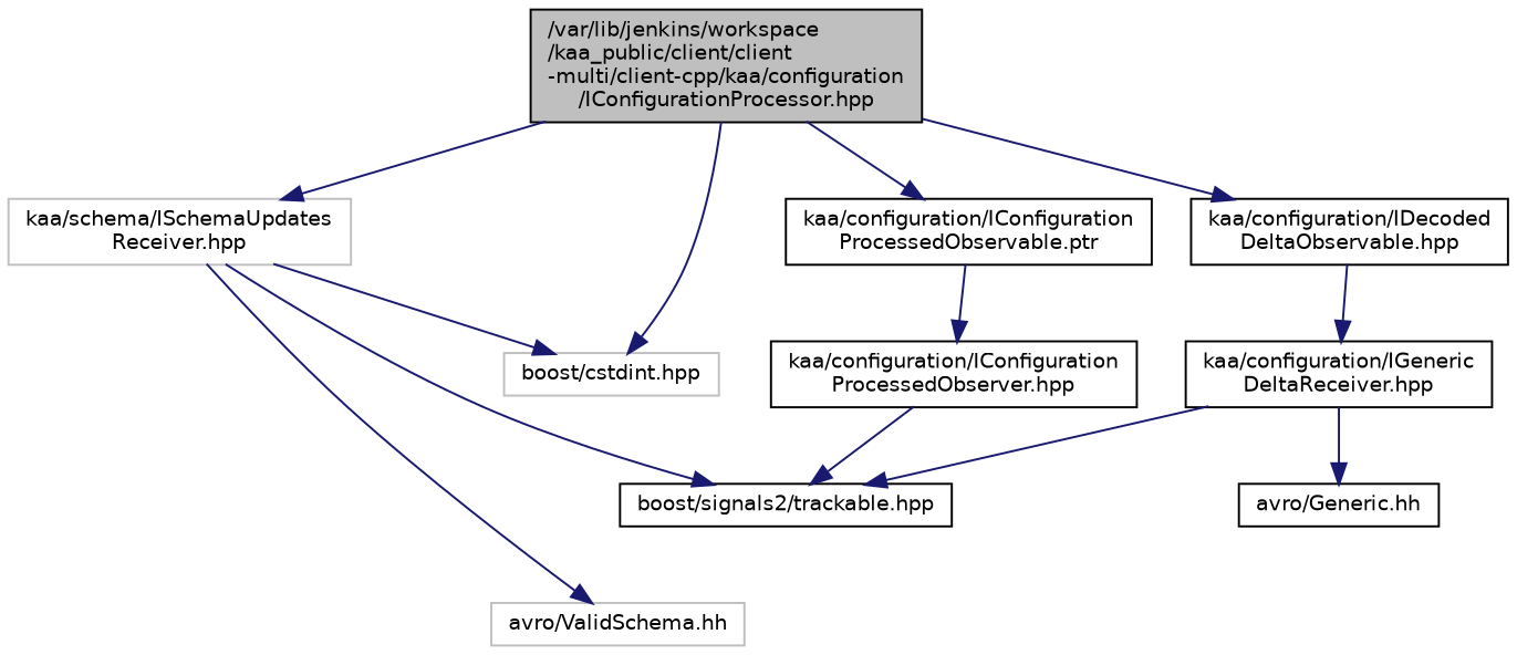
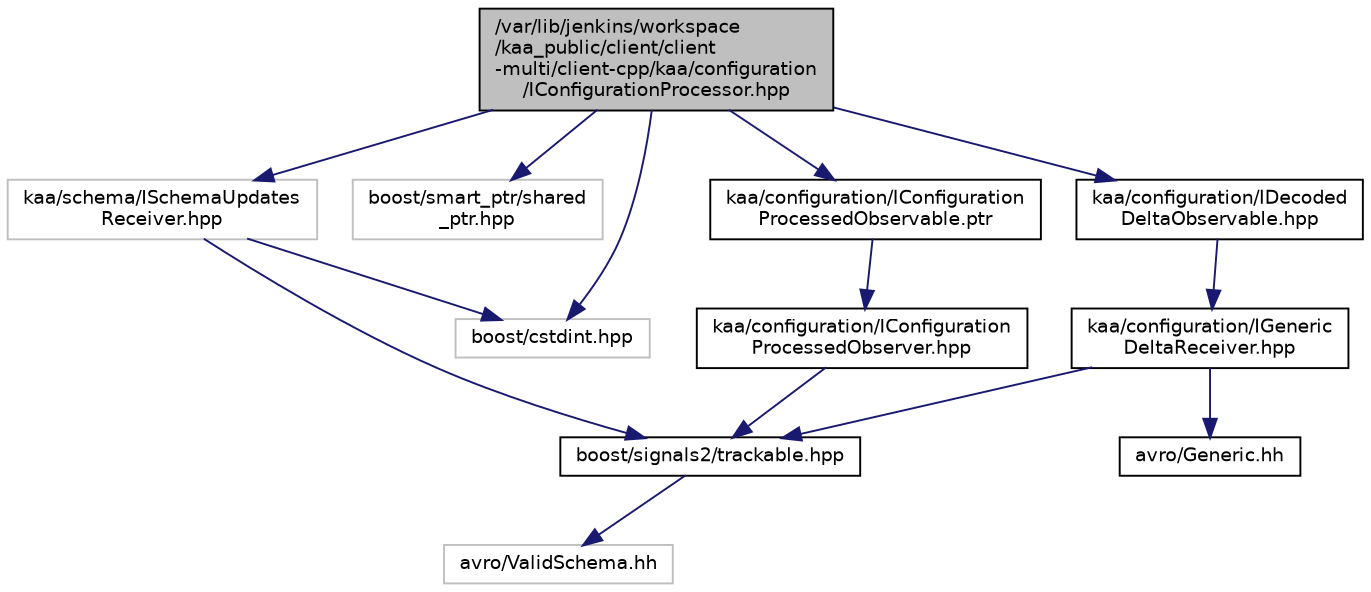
  digraph {
    fontname="DejaVu Sans"
    node [color=black fontname="DejaVu Sans" fontsize=10 shape=record]
    edge [color=midnightblue fontname="DejaVu Sans" fontsize=10 labelfontname=FreeSans labelfontsize=10 style=solid]
    n1 [fillcolor=grey75 fontcolor=black height=0.2 label="/var/lib/jenkins/workspace\l/kaa_public/client/client\l-multi/client-cpp/kaa/configuration\l/IConfigurationProcessor.hpp" style=filled width=0.4]
    n2 [color=grey75 height=0.2 label="boost/cstdint.hpp" width=0.4]
+   n3 [color=grey75 height=0.2 label="boost/smart_ptr/shared\l_ptr.hpp" width=0.4]
    n4 [height=0.2 label="kaa/configuration/IConfiguration\lProcessedObservable.ptr" width=0.4]
    n5 [height=0.2 label="kaa/configuration/IDecoded\lDeltaObservable.hpp" width=0.4]
    n6 [color=grey75 height=0.2 label="kaa/schema/ISchemaUpdates\lReceiver.hpp" width=0.4]
    n7 [height=0.2 label="kaa/configuration/IConfiguration\lProcessedObserver.hpp" width=0.4]
    n8 [height=0.2 label="kaa/configuration/IGeneric\lDeltaReceiver.hpp" width=0.4]
    n9 [height=0.2 label="boost/signals2/trackable.hpp" width=0.4]
    n10 [color=grey75 height=0.2 label="avro/ValidSchema.hh" width=0.4]
    n11 [height=0.2 label="avro/Generic.hh" width=0.4]
    n1 -> n2
+   n1 -> n3
    n1 -> n4
    n1 -> n5
    n1 -> n6
    n4 -> n7
    n5 -> n8
    n6 -> n2
    n6 -> n9
-   n6 -> n10
+   n9 -> n10
    n7 -> n9
    n8 -> n9
    n8 -> n11
  }
